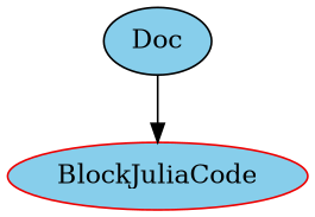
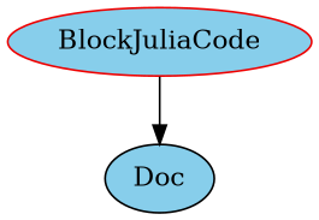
  digraph {
    node [style=filled fillcolor=skyblue]
    n1 [color=red2 label=BlockJuliaCode shape=oval]
    Doc
-   Doc -> n1
+   n1 -> Doc
  }
